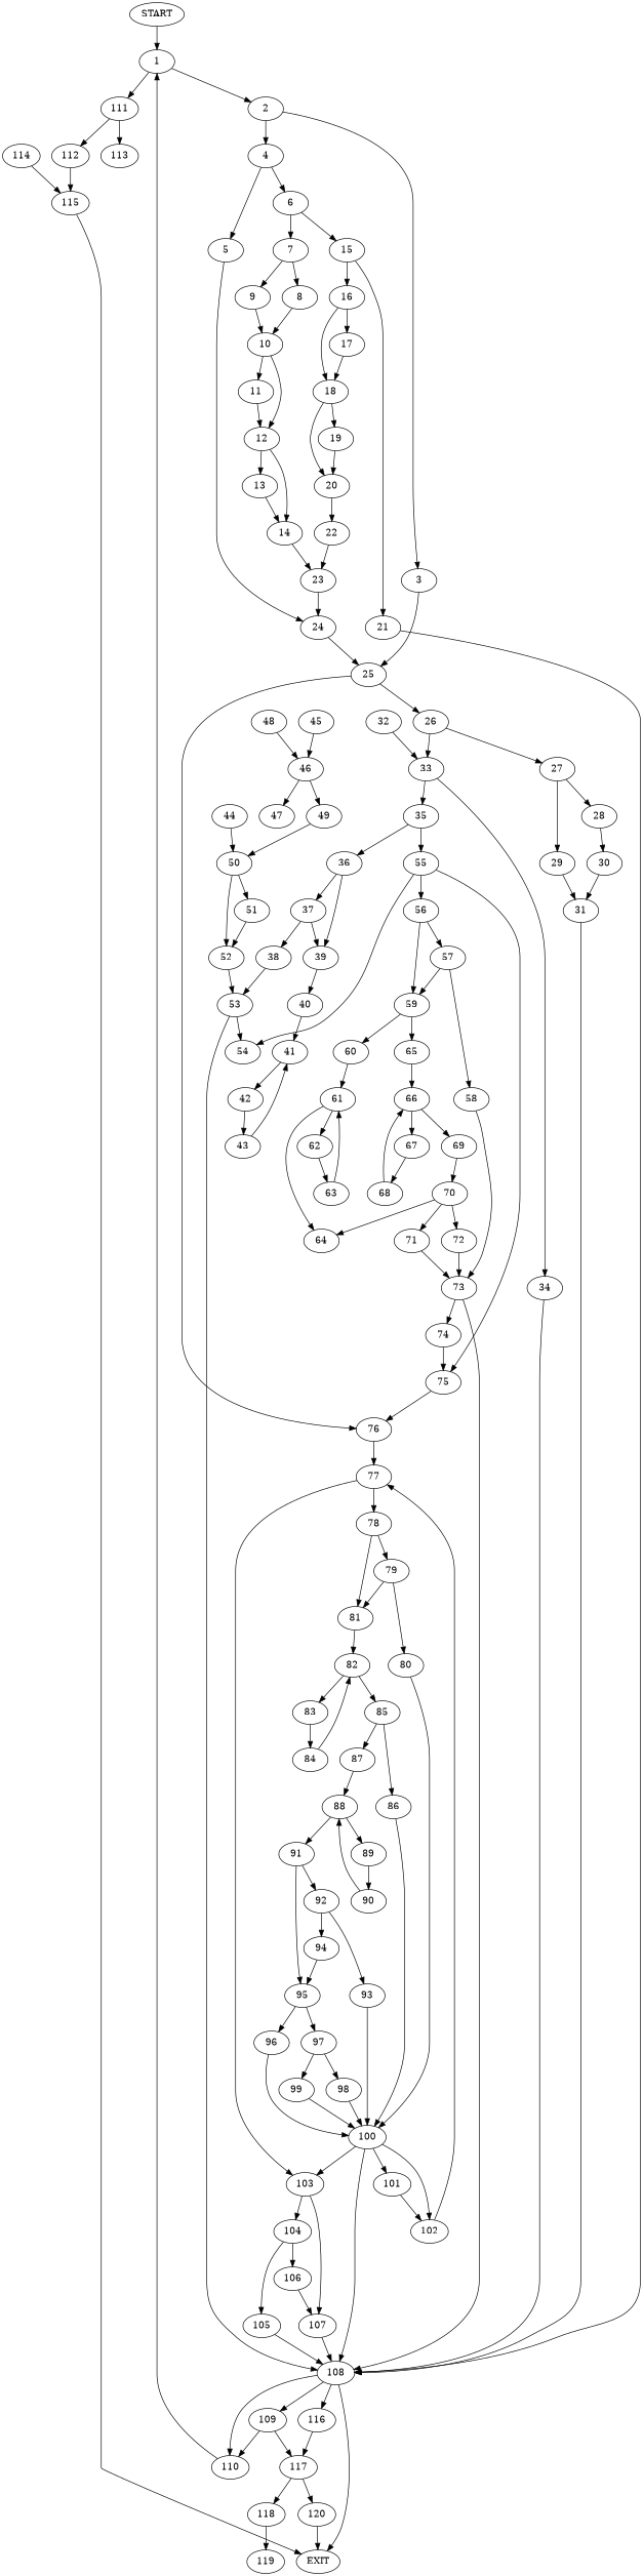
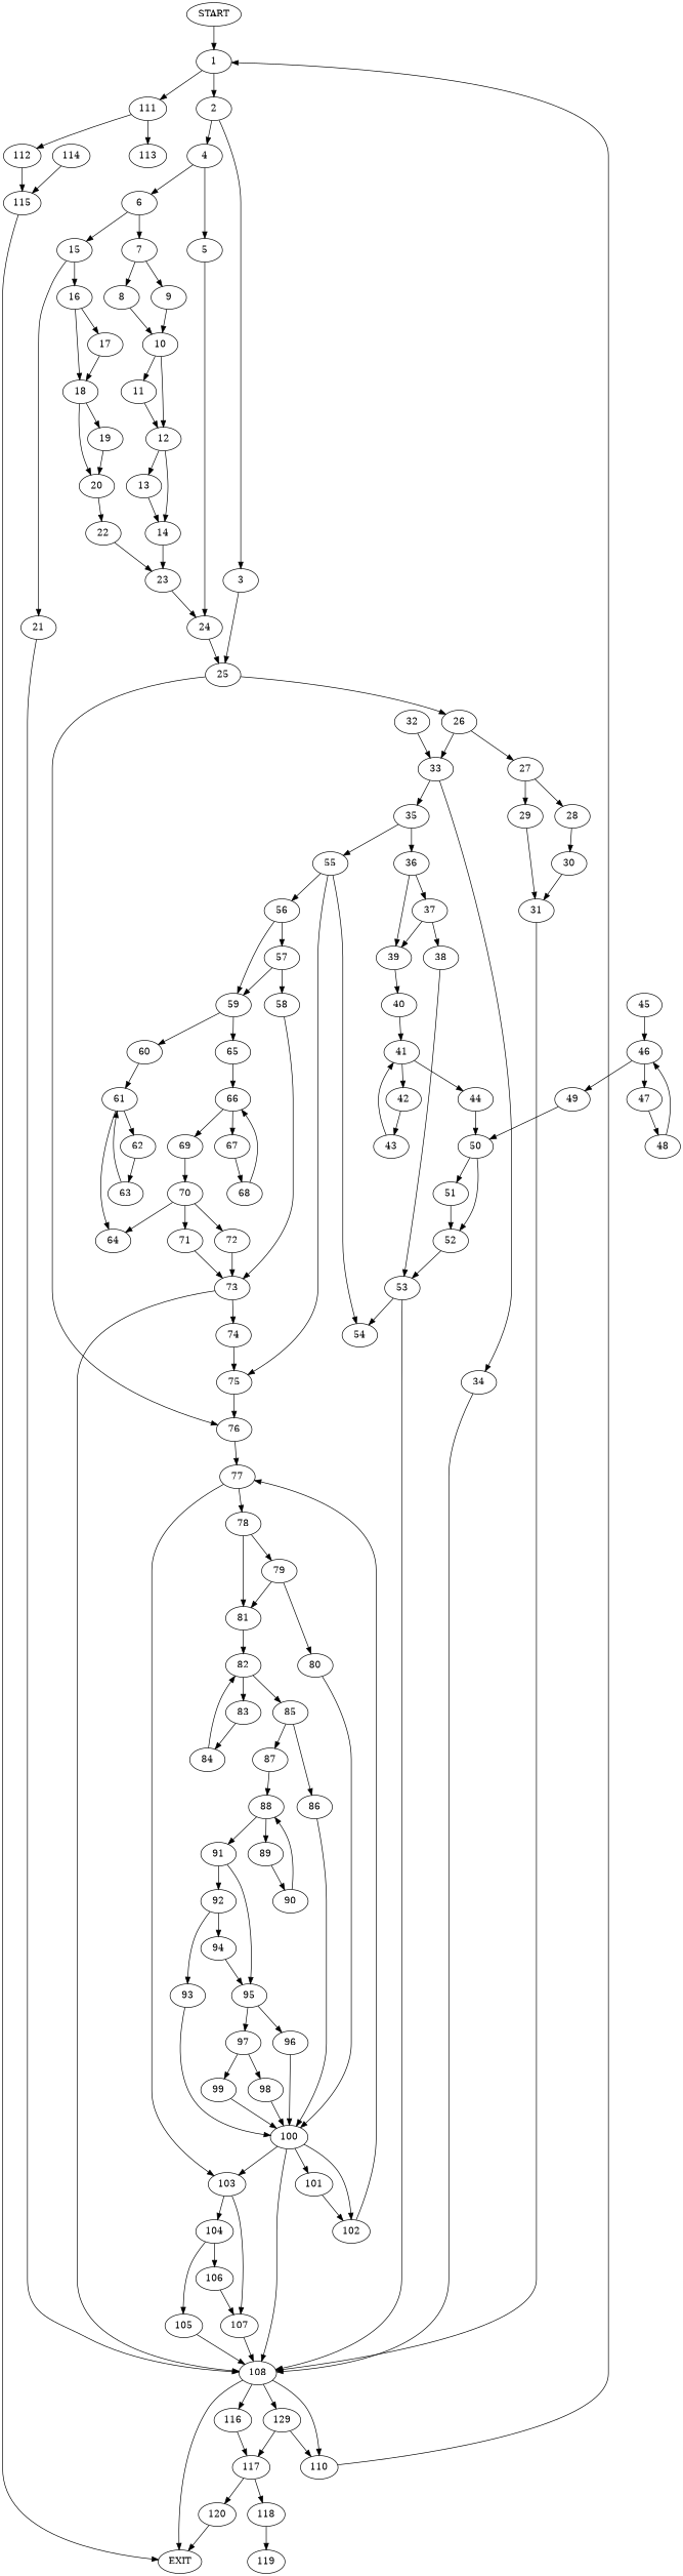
  digraph {
    n1 [label=START]
    1
    2
    111
    3
    4
    112
    113
    25
    5
    6
    26
    76
    24
    7
    15
    8
    9
    16
    21
    10
    11
    12
    13
    14
    23
    17
    18
    108
    19
    20
    22
-   109
+   109 [label=129]
    110
    116
    n36 [label=EXIT]
    27
    33
    77
    28
    29
    34
    35
    30
    31
    32
    36
    55
    37
    39
    54
    56
    75
    38
    40
    53
    41
    45
    46
    42
    44
    43
    50
    51
    52
    47
    49
    48
    57
    59
    58
    60
    65
    73
    74
    61
    66
    62
    64
    63
    70
    71
    72
    67
    69
    68
    78
    103
    79
    81
    104
    107
    80
    82
    100
    101
    102
    83
    85
    84
    86
    87
    88
    89
    91
    90
    92
    95
    93
    94
    96
    97
    98
    99
    105
    106
    117
    115
    114
    118
    120
    119
    n1 -> 1
    1 -> 2
    1 -> 111
    2 -> 3
    2 -> 4
    111 -> 112
    111 -> 113
    3 -> 25
    4 -> 5
    4 -> 6
    112 -> 115
    25 -> 26
    25 -> 76
    5 -> 24
    6 -> 7
    6 -> 15
    26 -> 27
    26 -> 33
    76 -> 77
    24 -> 25
    7 -> 8
    7 -> 9
    15 -> 16
    15 -> 21
    8 -> 10
    9 -> 10
    16 -> 17
    16 -> 18
    21 -> 108
    10 -> 11
    10 -> 12
    11 -> 12
    12 -> 13
    12 -> 14
    13 -> 14
    14 -> 23
    23 -> 24
    17 -> 18
    18 -> 19
    18 -> 20
    108 -> 109
    108 -> 110 [tailport=s2]
    108 -> 116 [tailport=s3]
    108 -> n36
    19 -> 20
    20 -> 22
    22 -> 23
    109 -> 110
    109 -> 117
    110 -> 1
    116 -> 117
    27 -> 28
    27 -> 29
    33 -> 34
    33 -> 35
    77 -> 78
    77 -> 103
    28 -> 30
    29 -> 31
    34 -> 108
    35 -> 36
    35 -> 55
    30 -> 31
    31 -> 108
    32 -> 33
    36 -> 37
    36 -> 39
    55 -> 54
    55 -> 56
    55 -> 75
    37 -> 39
    37 -> 38
    39 -> 40
    56 -> 57
    56 -> 59
    75 -> 76
    38 -> 53
    40 -> 41
    53 -> 108
    53 -> 54
    41 -> 42
+   41 -> 44
    45 -> 46
    46 -> 47
    46 -> 49
    42 -> 43
    44 -> 50
    43 -> 41
    50 -> 51
    50 -> 52
    51 -> 52
    52 -> 53
+   47 -> 48
    49 -> 50
    48 -> 46
    57 -> 59
    57 -> 58
    59 -> 60
    59 -> 65
    58 -> 73
    60 -> 61
    65 -> 66
    73 -> 108
    73 -> 74
    74 -> 75
    61 -> 62
    61 -> 64
    66 -> 67
    66 -> 69
    62 -> 63
    63 -> 61
    70 -> 64
    70 -> 71
    70 -> 72
    71 -> 73
    72 -> 73
    67 -> 68
    69 -> 70
    68 -> 66
    78 -> 79
    78 -> 81
    103 -> 104
    103 -> 107
    79 -> 81
    79 -> 80
    81 -> 82
    104 -> 105
    104 -> 106
    107 -> 108
    80 -> 100
    82 -> 83
    82 -> 85
    100 -> 108
    100 -> 103 [tailport=s3]
    100 -> 101
    100 -> 102 [tailport=s2]
    101 -> 102
    102 -> 77
    83 -> 84
    85 -> 86
    85 -> 87
    84 -> 82
    86 -> 100
    87 -> 88
    88 -> 89
    88 -> 91
    89 -> 90
    91 -> 92
    91 -> 95
    90 -> 88
    92 -> 93
    92 -> 94
    95 -> 96
    95 -> 97
    93 -> 100
    94 -> 95
    96 -> 100
    97 -> 98
    97 -> 99
    98 -> 100
    99 -> 100
    105 -> 108
    106 -> 107
    117 -> 118
    117 -> 120
    115 -> n36
    114 -> 115
    118 -> 119
    120 -> n36
  }
